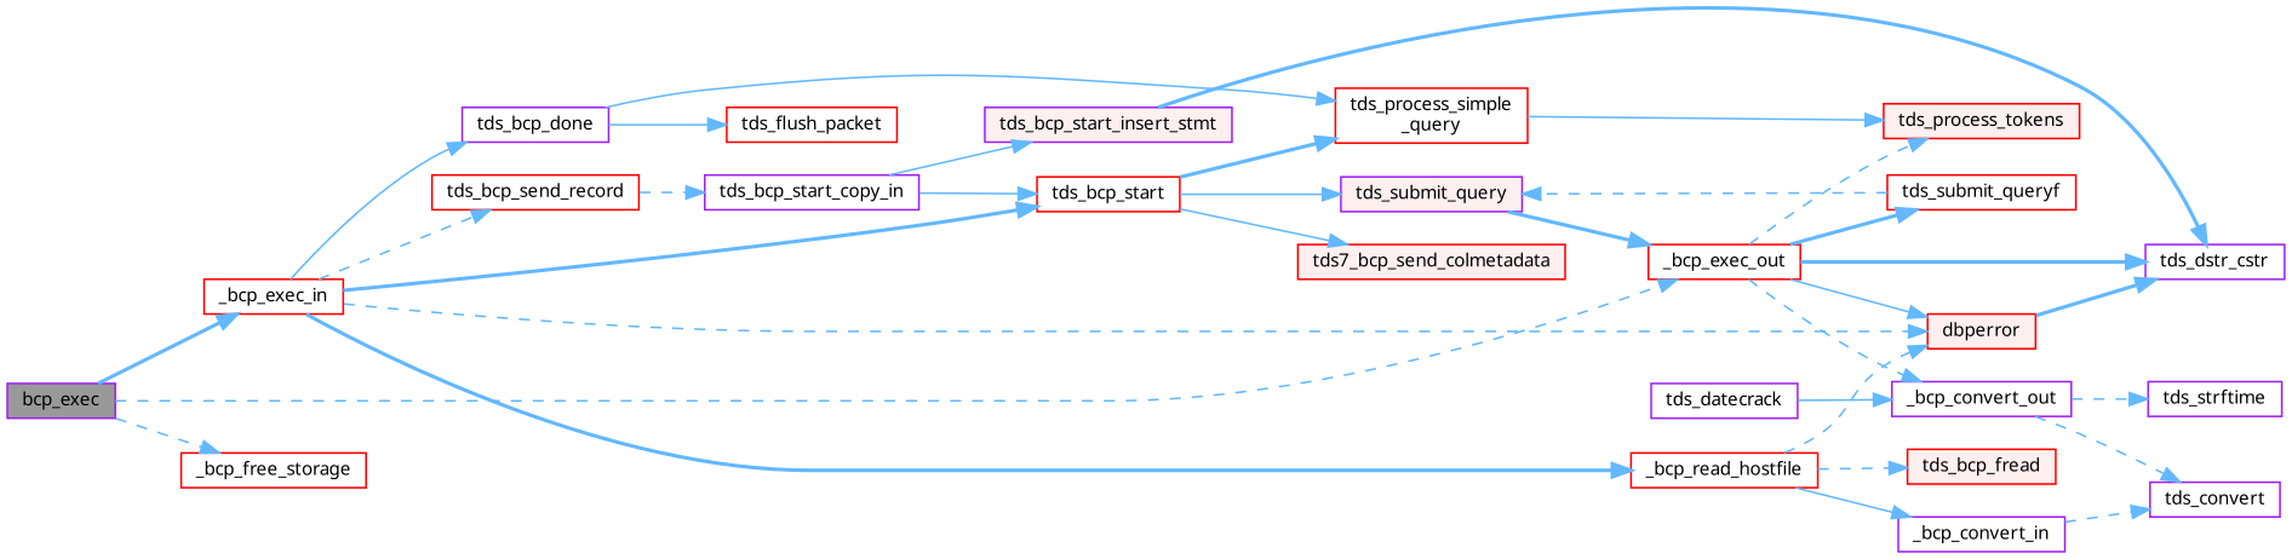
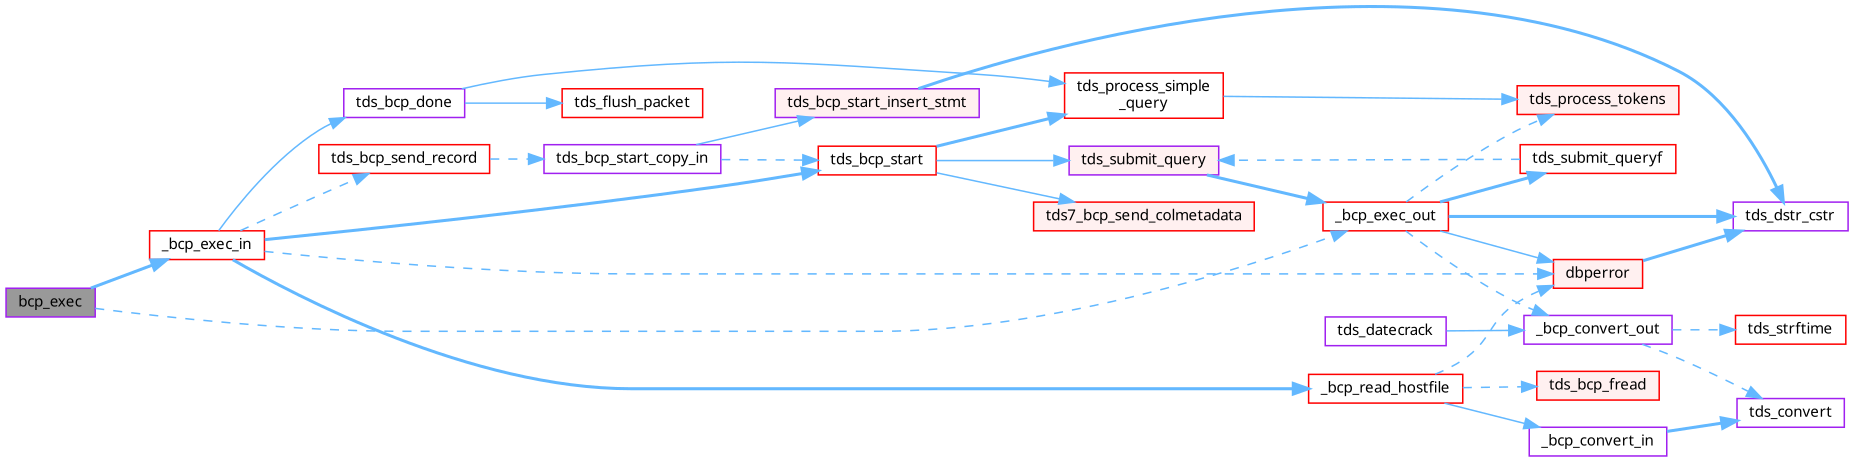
  digraph {
    fontname="Noto Sans"
    rankdir=LR
    node [color=red fillcolor=white fontname="Noto Sans" fontsize=10 shape=box style=filled]
    edge [color=steelblue1 fontname="Noto Sans" fontsize=10 labelfontname=Helvetica labelfontsize=10 style=dashed]
    n1 [color=purple fillcolor=grey60 fontcolor=black height=0.2 label=bcp_exec width=0.4]
    n2 [height=0.2 label=_bcp_exec_in width=0.4]
    n3 [height=0.2 label=_bcp_exec_out width=0.4]
-   n4 [height=0.2 label=_bcp_free_storage width=0.4]
    n5 [height=0.2 label=_bcp_read_hostfile width=0.4]
    n6 [fillcolor="#FFF0F0" height=0.2 label=dbperror width=0.4]
    n7 [color=purple height=0.2 label=tds_bcp_done width=0.4]
    n8 [height=0.2 label=tds_bcp_send_record width=0.4]
    n9 [height=0.2 label=tds_bcp_start width=0.4]
    n10 [color=purple height=0.2 label=tds_dstr_cstr width=0.4]
    n11 [fillcolor="#FFF0F0" height=0.2 label=tds_process_tokens width=0.4]
    n12 [color=purple height=0.2 label=_bcp_convert_out width=0.4]
    n13 [height=0.2 label=tds_submit_queryf width=0.4]
    n14 [color=purple height=0.2 label=_bcp_convert_in width=0.4]
    n15 [fillcolor="#FFF0F0" height=0.2 label=tds_bcp_fread width=0.4]
    n16 [height=0.2 label=tds_flush_packet width=0.4]
    n17 [height=0.2 label="tds_process_simple\l_query" width=0.4]
    n18 [color=purple height=0.2 label=tds_bcp_start_copy_in width=0.4]
    n19 [fillcolor="#FFF0F0" height=0.2 label=tds7_bcp_send_colmetadata width=0.4]
    n20 [color=purple fillcolor="#FFF0F0" height=0.2 label=tds_submit_query width=0.4]
    n21 [color=purple fillcolor="#FFF0F0" height=0.2 label=tds_bcp_start_insert_stmt width=0.4]
    n22 [color=purple height=0.2 label=tds_convert width=0.4]
-   n23 [color=purple height=0.2 label=tds_strftime width=0.4]
+   n23 [height=0.2 label=tds_strftime width=0.4]
    n24 [color=purple height=0.2 label=tds_datecrack width=0.4]
    n1 -> n2 [style=bold]
    n1 -> n3
-   n1 -> n4
    n2 -> n5 [style=bold]
    n2 -> n6
    n2 -> n7 [style=solid]
    n2 -> n8
    n2 -> n9 [style=bold]
    n3 -> n6 [style=solid]
    n3 -> n10 [style=bold]
    n3 -> n11
    n3 -> n12
    n3 -> n13 [style=bold]
    n5 -> n6
    n5 -> n14 [style=solid]
    n5 -> n15
    n6 -> n10 [style=bold]
    n7 -> n16 [style=solid]
    n7 -> n17 [style=solid]
    n8 -> n18
    n9 -> n17 [style=bold]
    n9 -> n19 [style=solid]
    n9 -> n20 [style=solid]
    n12 -> n22
    n12 -> n23
    n13 -> n20
-   n14 -> n22
+   n14 -> n22 [style=bold]
    n17 -> n11 [style=solid]
-   n18 -> n9 [style=solid]
+   n18 -> n9
    n18 -> n21 [style=solid]
    n20 -> n3 [style=bold]
    n21 -> n10 [style=bold]
    n24 -> n12 [style=solid]
  }
